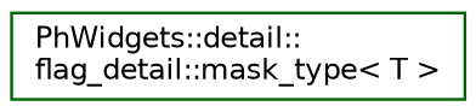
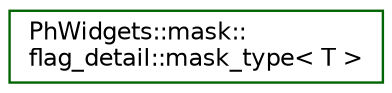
  digraph {
    rankdir=LR
-   n1 [color=darkgreen fillcolor=white fontname=Helvetica fontsize=10 height=0.2 label="PhWidgets::detail::\lflag_detail::mask_type\< T \>" shape=record style=filled width=0.4]
+   n1 [color=darkgreen fillcolor=white fontname=Helvetica fontsize=10 height=0.2 label="PhWidgets::mask::\lflag_detail::mask_type\< T \>" shape=record style=filled width=0.4]
  }
